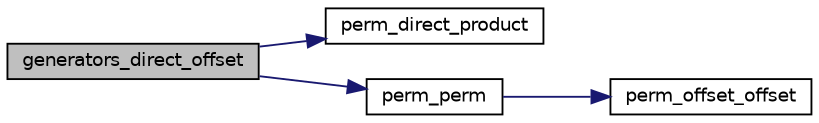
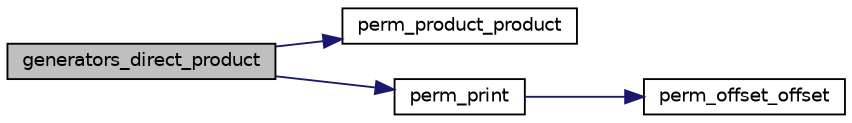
  digraph {
    rankdir=LR
    node [color=black fillcolor=white fontname=Helvetica fontsize=10 shape=record style=filled]
    edge [color=midnightblue fontname=Helvetica fontsize=10 labelfontname=Helvetica labelfontsize=10 style=solid]
-   n1 [fillcolor=grey75 fontcolor=black height=0.2 label=generators_direct_offset width=0.4]
-   n2 [height=0.2 label=perm_direct_product width=0.4]
-   n3 [height=0.2 label=perm_perm width=0.4]
+   n1 [fillcolor=grey75 fontcolor=black height=0.2 label=generators_direct_product width=0.4]
+   n2 [height=0.2 label=perm_product_product width=0.4]
+   n3 [height=0.2 label=perm_print width=0.4]
    n4 [height=0.2 label=perm_offset_offset width=0.4]
    n1 -> n2
    n1 -> n3
    n3 -> n4
  }
